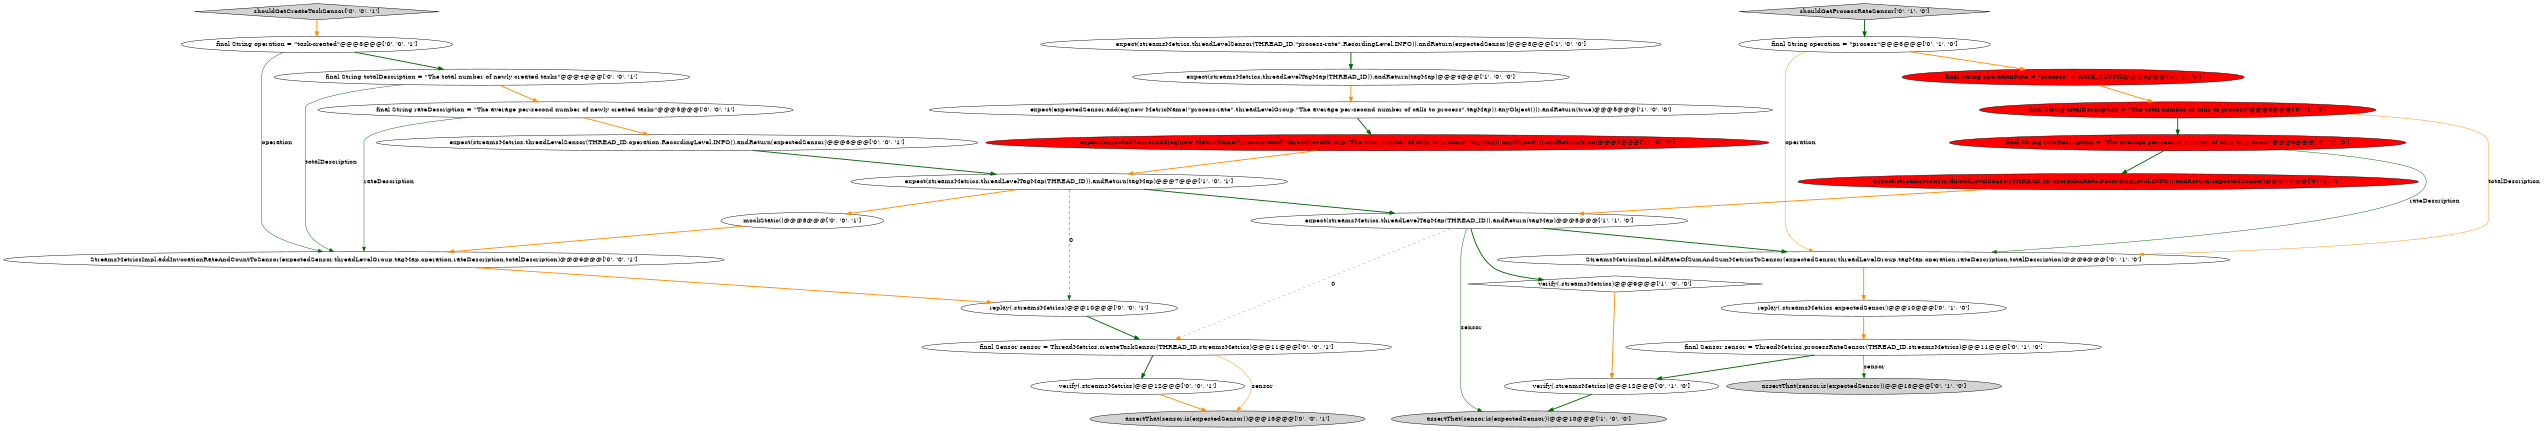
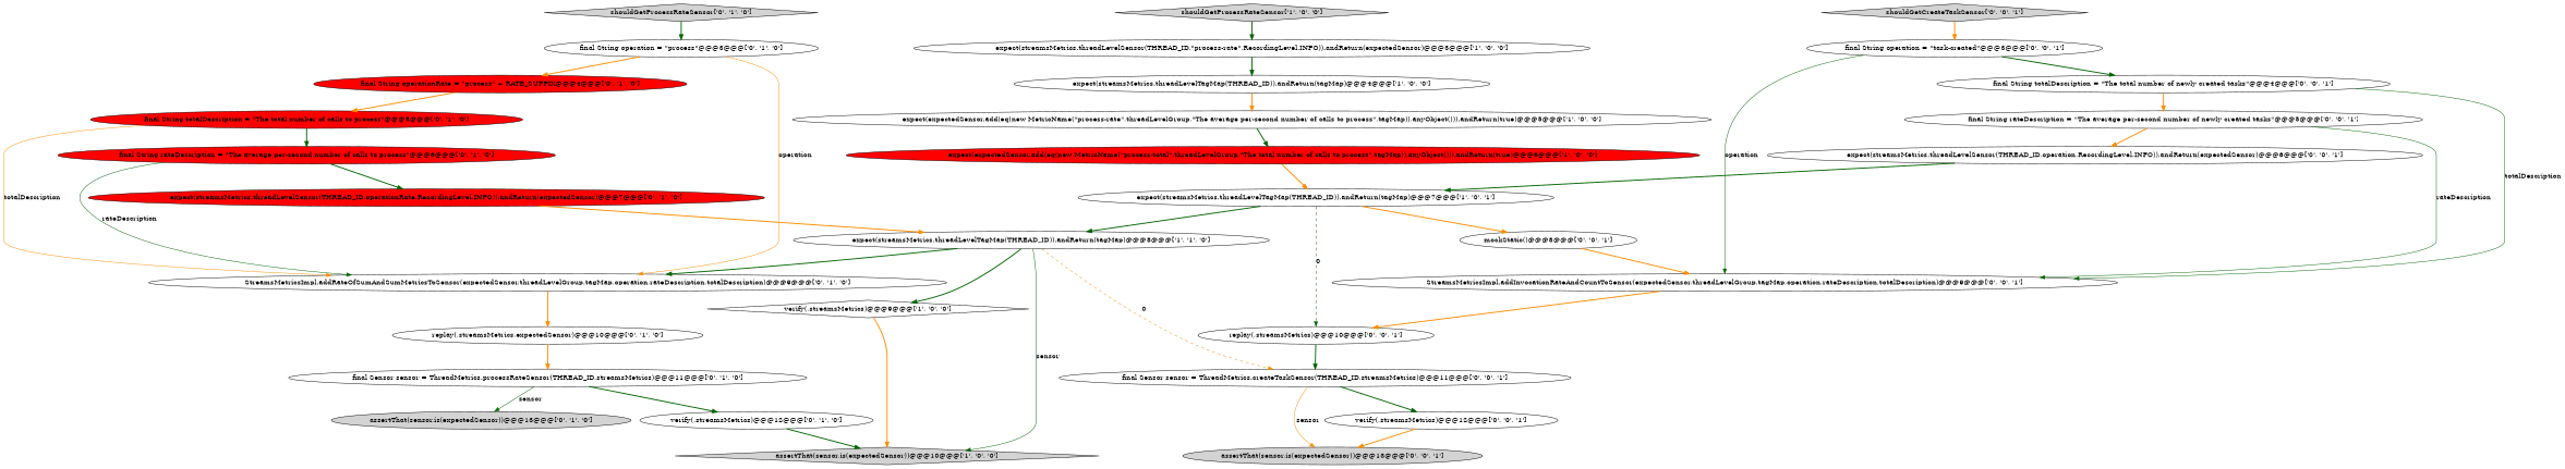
  digraph {
    node [fillcolor=white shape=ellipse style=filled]
    edge [color=darkgreen style=bold]
    n1 [label="mockStatic()@@@8@@@['0', '0', '1']"]
    n2 [label="StreamsMetricsImpl.addInvocationRateAndCountToSensor(expectedSensor,threadLevelGroup,tagMap,operation,rateDescription,totalDescription)@@@9@@@['0', '0', '1']"]
    n3 [label="replay(,streamsMetrics)@@@10@@@['0', '0', '1']"]
    n4 [label="verify(,streamsMetrics)@@@12@@@['0', '0', '1']"]
    n5 [fillcolor=lightgray label="assertThat(sensor,is(expectedSensor))@@@13@@@['0', '0', '1']"]
    n6 [label="final Sensor sensor = ThreadMetrics.createTaskSensor(THREAD_ID,streamsMetrics)@@@11@@@['0', '0', '1']"]
    n7 [fillcolor=red label="final String totalDescription = \"The total number of calls to process\"@@@5@@@['0', '1', '0']"]
    n8 [label="StreamsMetricsImpl.addRateOfSumAndSumMetricsToSensor(expectedSensor,threadLevelGroup,tagMap,operation,rateDescription,totalDescription)@@@9@@@['0', '1', '0']"]
    n9 [fillcolor=red label="final String rateDescription = \"The average per-second number of calls to process\"@@@6@@@['0', '1', '0']"]
    n10 [label="replay(,streamsMetrics,expectedSensor)@@@10@@@['0', '1', '0']"]
    n11 [fillcolor=red label="expect(streamsMetrics.threadLevelSensor(THREAD_ID,operationRate,RecordingLevel.INFO)).andReturn(expectedSensor)@@@7@@@['0', '1', '0']"]
    n12 [label="expect(streamsMetrics.threadLevelTagMap(THREAD_ID)).andReturn(tagMap)@@@7@@@['1', '0', '1']"]
    n13 [label="expect(streamsMetrics.threadLevelTagMap(THREAD_ID)).andReturn(tagMap)@@@8@@@['1', '1', '0']"]
-   n14 [fillcolor=lightgray label="assertThat(sensor,is(expectedSensor))@@@10@@@['1', '0', '0']"]
+   n14 [fillcolor=lightgray label="assertThat(sensor,is(expectedSensor))@@@10@@@['1', '0', '0']" shape=diamond]
    n15 [label="verify(,streamsMetrics)@@@9@@@['1', '0', '0']" shape=diamond]
    n16 [label="final String totalDescription = \"The total number of newly created tasks\"@@@4@@@['0', '0', '1']"]
    n17 [label="final String rateDescription = \"The average per-second number of newly created tasks\"@@@5@@@['0', '0', '1']"]
    n18 [label="expect(streamsMetrics.threadLevelSensor(THREAD_ID,operation,RecordingLevel.INFO)).andReturn(expectedSensor)@@@6@@@['0', '0', '1']"]
    n19 [label="final String operation = \"task-created\"@@@3@@@['0', '0', '1']"]
    n20 [label="final Sensor sensor = ThreadMetrics.processRateSensor(THREAD_ID,streamsMetrics)@@@11@@@['0', '1', '0']"]
    n21 [fillcolor=lightgray label="shouldGetCreateTaskSensor['0', '0', '1']" shape=diamond]
+   n22 [fillcolor=lightgray label="shouldGetProcessRateSensor['1', '0', '0']" shape=diamond]
    n23 [label="expect(streamsMetrics.threadLevelSensor(THREAD_ID,\"process-rate\",RecordingLevel.INFO)).andReturn(expectedSensor)@@@3@@@['1', '0', '0']"]
    n24 [label="expect(streamsMetrics.threadLevelTagMap(THREAD_ID)).andReturn(tagMap)@@@4@@@['1', '0', '0']"]
    n25 [label="expect(expectedSensor.add(eq(new MetricName(\"process-rate\",threadLevelGroup,\"The average per-second number of calls to process\",tagMap)),anyObject())).andReturn(true)@@@5@@@['1', '0', '0']"]
    n26 [fillcolor=red label="expect(expectedSensor.add(eq(new MetricName(\"process-total\",threadLevelGroup,\"The total number of calls to process\",tagMap)),anyObject())).andReturn(true)@@@6@@@['1', '0', '0']"]
    n27 [fillcolor=lightgray label="assertThat(sensor,is(expectedSensor))@@@13@@@['0', '1', '0']"]
    n28 [label="verify(,streamsMetrics)@@@12@@@['0', '1', '0']"]
    n29 [label="final String operation = \"process\"@@@3@@@['0', '1', '0']"]
    n30 [fillcolor=red label="final String operationRate = \"process\" + RATE_SUFFIX@@@4@@@['0', '1', '0']"]
    n31 [fillcolor=lightgray label="shouldGetProcessRateSensor['0', '1', '0']" shape=diamond]
    n1 -> n2 [color=darkorange]
    n2 -> n3 [color=darkorange]
    n3 -> n6
    n4 -> n5 [color=darkorange]
    n6 -> n4
    n6 -> n5 [color=darkorange label=sensor style=solid]
    n7 -> n8 [color=darkorange label=totalDescription style=solid]
    n7 -> n9
    n8 -> n10 [color=darkorange]
    n9 -> n8 [label=rateDescription style=solid]
    n9 -> n11
    n10 -> n20 [color=darkorange]
    n11 -> n13 [color=darkorange]
    n12 -> n1 [color=darkorange]
    n12 -> n3 [label=0 style=dashed]
    n12 -> n13
    n13 -> n6 [color=darkorange label=0 style=dashed]
    n13 -> n8
    n13 -> n14 [label=sensor style=solid]
    n13 -> n15
-   n15 -> n28 [color=darkorange]
+   n15 -> n14 [color=darkorange]
    n16 -> n2 [label=totalDescription style=solid]
    n16 -> n17 [color=darkorange]
    n17 -> n2 [label=rateDescription style=solid]
    n17 -> n18 [color=darkorange]
    n18 -> n12
    n19 -> n2 [label=operation style=solid]
    n19 -> n16
    n20 -> n27 [label=sensor style=solid]
    n20 -> n28
    n21 -> n19 [color=darkorange]
+   n22 -> n23
    n23 -> n24
    n24 -> n25 [color=darkorange]
    n25 -> n26
    n26 -> n12 [color=darkorange]
    n28 -> n14
    n29 -> n8 [color=darkorange label=operation style=solid]
    n29 -> n30 [color=darkorange]
    n30 -> n7 [color=darkorange]
    n31 -> n29
  }
